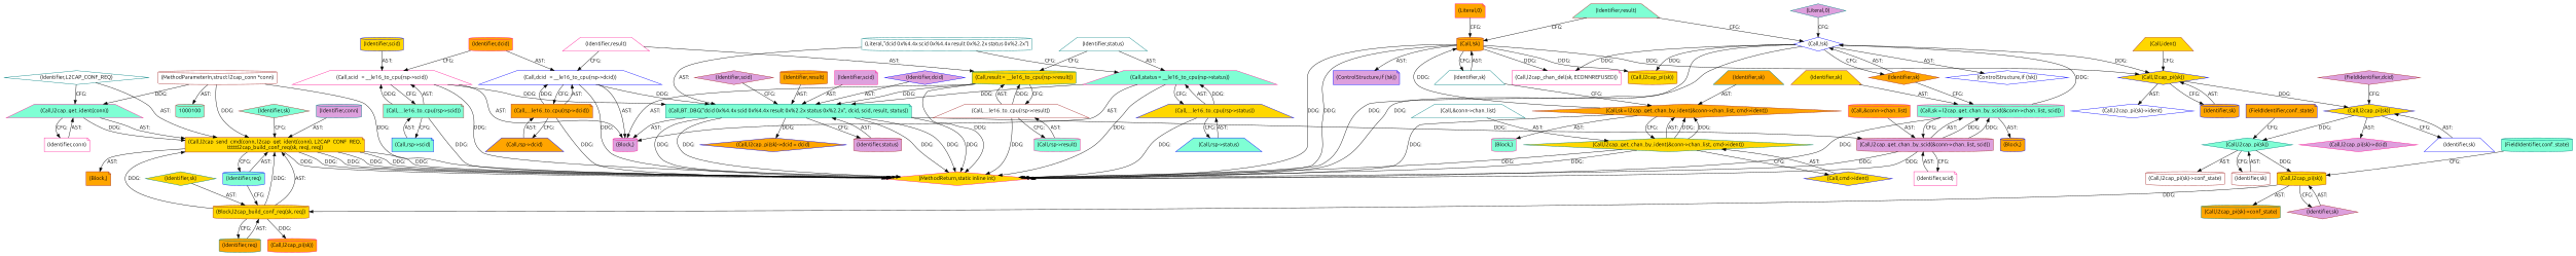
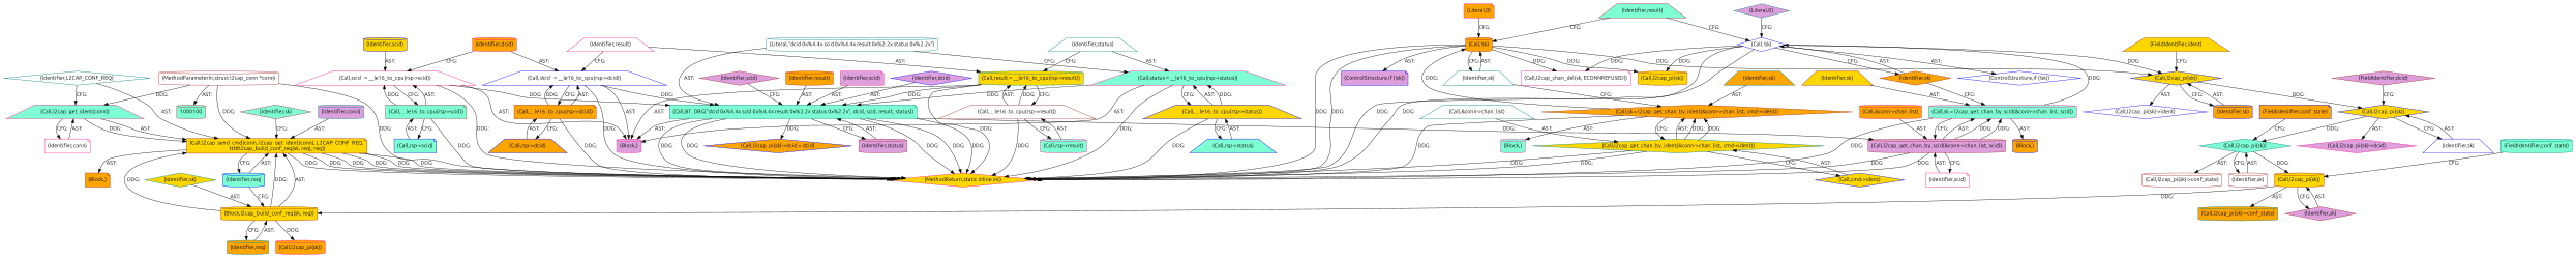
  digraph {
    fontname=Ubuntu
    node [color=brown fillcolor=white fontname=Ubuntu shape=cylinder style=filled]
    edge [fontname=Ubuntu]
    n1 [fillcolor=gold label="(Call,l2cap_send_cmd(conn, l2cap_get_ident(conn), L2CAP_CONF_REQ,\n \t\t\t\t\tl2cap_build_conf_req(sk, req), req))" shape=note]
    n2 [color=blue fillcolor=aquamarine label="(Identifier,req)"]
    n3 [color=deeppink fillcolor=gold label="(MethodReturn,static inline int)" shape=diamond]
    n4 [fillcolor=orange label="(Block,)" shape=note]
    n5 [fillcolor=gold label="(Block,l2cap_build_conf_req(sk, req))"]
    n6 [color=deeppink fillcolor=aquamarine label="(Call,l2cap_get_ident(conn))" shape=trapezium]
    n7 [color=deeppink label="(Identifier,conn)" shape=note]
    n8 [label="(MethodParameterIn,struct l2cap_conn *conn)"]
    1000100 [fillcolor=aquamarine]
    n10 [color=teal fillcolor=orange label="(Identifier,req)"]
    n11 [color=deeppink fillcolor=orange label="(Call,l2cap_pi(sk))"]
    n12 [fillcolor=gold label="(Call,l2cap_pi(sk))"]
    n13 [color=teal fillcolor=orange label="(Call,l2cap_pi(sk)->conf_state)"]
    n14 [fillcolor=plum label="(Identifier,sk)" shape=diamond]
    n15 [color=teal fillcolor=aquamarine label="(Call,l2cap_pi(sk))" shape=diamond]
    n16 [label="(Identifier,sk)"]
    n17 [label="(Call,l2cap_pi(sk)->conf_state)"]
    n18 [color=blue fillcolor=gold label="(Call,l2cap_pi(sk))" shape=diamond]
    n19 [color=deeppink fillcolor=plum label="(Call,l2cap_pi(sk)->dcid)" shape=diamond]
    n20 [color=blue label="(Identifier,sk)" shape=trapezium]
    n21 [color=blue fillcolor=gold label="(Call,l2cap_pi(sk))" shape=diamond]
    n22 [color=blue label="(Call,l2cap_pi(sk)->ident)" shape=diamond]
    n23 [color=blue fillcolor=orange label="(Identifier,sk)"]
    n24 [color=blue label="(Call,!sk)" shape=diamond]
    n25 [fillcolor=orange label="(Identifier,sk)" shape=diamond]
    n26 [color=blue label="(ControlStructure,if (!sk))" shape=diamond]
    n27 [fillcolor=gold label="(Call,l2cap_pi(sk))"]
    n28 [color=deeppink label="(Call,l2cap_chan_del(sk, ECONNREFUSED))" shape=note]
    n29 [color=deeppink fillcolor=aquamarine label="(Call,sk = l2cap_get_chan_by_scid(&conn->chan_list, scid))"]
    n30 [fillcolor=plum label="(Call,l2cap_get_chan_by_scid(&conn->chan_list, scid))"]
    n31 [color=blue fillcolor=orange label="(Block,)"]
    n32 [color=deeppink label="(Identifier,scid)" shape=note]
    n33 [color=teal fillcolor=aquamarine label="(Call,BT_DBG(\"dcid 0x%4.4x scid 0x%4.4x result 0x%2.2x status 0x%2.2x\", dcid, scid, result, status))" shape=note]
    n34 [color=blue fillcolor=orange label="(Call,l2cap_pi(sk)->dcid = dcid)" shape=diamond]
    n35 [color=deeppink fillcolor=plum label="(Block,)"]
    n36 [fillcolor=plum label="(Identifier,status)"]
    n37 [color=blue label="(Call,dcid   = __le16_to_cpu(rsp->dcid))" shape=trapezium]
    n38 [fillcolor=orange label="(Call,__le16_to_cpu(rsp->dcid))" shape=note]
    n39 [color=blue fillcolor=orange label="(Call,rsp->dcid)" shape=trapezium]
    n40 [color=deeppink label="(Call,scid   = __le16_to_cpu(rsp->scid))" shape=trapezium]
    n41 [fillcolor=aquamarine label="(Call,__le16_to_cpu(rsp->scid))" shape=note]
    n42 [color=blue fillcolor=aquamarine label="(Call,rsp->scid)" shape=note]
    n43 [color=teal fillcolor=gold label="(Call,result = __le16_to_cpu(rsp->result))"]
    n44 [label="(Call,__le16_to_cpu(rsp->result))" shape=trapezium]
    n45 [color=deeppink fillcolor=aquamarine label="(Call,rsp->result)"]
    n46 [color=deeppink fillcolor=aquamarine label="(Call,status = __le16_to_cpu(rsp->status))" shape=trapezium]
    n47 [color=blue fillcolor=gold label="(Call,__le16_to_cpu(rsp->status))" shape=trapezium]
    n48 [color=blue fillcolor=aquamarine label="(Call,rsp->status)" shape=trapezium]
    n49 [fillcolor=orange label="(Call,!sk)"]
    n50 [color=teal label="(Identifier,sk)" shape=trapezium]
    n51 [color=blue fillcolor=plum label="(ControlStructure,if (!sk))" shape=note]
    n52 [fillcolor=orange label="(Call,sk = l2cap_get_chan_by_ident(&conn->chan_list, cmd->ident))" shape=diamond]
    n53 [color=teal fillcolor=gold label="(Call,l2cap_get_chan_by_ident(&conn->chan_list, cmd->ident))" shape=diamond]
    n54 [color=deeppink fillcolor=aquamarine label="(Block,)"]
    n55 [color=blue fillcolor=gold label="(Call,cmd->ident)" shape=diamond]
-   n56 [fillcolor=gold label="(Call,ident)" shape=trapezium]
+   n56 [fillcolor=gold label="(FieldIdentifier,ident)" shape=trapezium]
    n57 [color=deeppink fillcolor=orange label="(Call,&conn->chan_list)"]
    n58 [fillcolor=gold label="(Identifier,sk)" shape=trapezium]
    n59 [color=teal fillcolor=aquamarine label="(FieldIdentifier,conf_state)"]
    n60 [color=deeppink fillcolor=orange label="(Identifier,dcid)"]
    n61 [fillcolor=aquamarine label="(Identifier,sk)" shape=diamond]
    n62 [color=deeppink fillcolor=orange label="(Literal,0)" shape=note]
    n63 [fillcolor=plum label="(Identifier,scid)" shape=diamond]
    n64 [fillcolor=orange label="(Identifier,result)"]
    n65 [color=deeppink label="(Identifier,result)" shape=trapezium]
    n66 [color=teal fillcolor=plum label="(Literal,0)" shape=diamond]
    n67 [color=teal label="(Call,&conn->chan_list)" shape=trapezium]
    n68 [color=teal fillcolor=gold label="(Identifier,sk)" shape=diamond]
    n69 [fillcolor=plum label="(FieldIdentifier,dcid)" shape=diamond]
    n70 [color=blue fillcolor=gold label="(Identifier,scid)"]
    n71 [color=blue fillcolor=orange label="(FieldIdentifier,conf_state)" shape=note]
    n72 [color=teal fillcolor=plum label="(Identifier,conn)"]
    n73 [color=teal label="(Identifier,status)" shape=trapezium]
    n74 [fillcolor=aquamarine label="(Identifier,result)" shape=trapezium]
    n75 [color=deeppink fillcolor=plum label="(Identifier,scid)" shape=note]
    n76 [color=teal label="(Literal,\"dcid 0x%4.4x scid 0x%4.4x result 0x%2.2x status 0x%2.2x\")"]
    n77 [color=teal label="(Identifier,L2CAP_CONF_REQ)" shape=diamond]
    n78 [color=teal fillcolor=orange label="(Identifier,sk)" shape=trapezium]
    n79 [color=blue fillcolor=plum label="(Identifier,dcid)" shape=diamond]
    n1 -> n2 [label="CFG: "]
    n1 -> n3 [label="DDG: "]
    n1 -> n3 [label="DDG: "]
    n1 -> n3 [label="DDG: "]
    n1 -> n3 [label="DDG: "]
    n1 -> n3 [label="DDG: "]
    n1 -> n3 [label="DDG: "]
    n1 -> n4 [label="AST: "]
    n2 -> n1 [label="AST: "]
    n2 -> n5 [label="CFG: "]
    n5 -> n1 [label="AST: "]
    n5 -> n1 [label="DDG: "]
    n5 -> n1 [label="DDG: "]
    n5 -> n10 [label="CFG: "]
    n5 -> n11 [label="DDG: "]
    n6 -> n1 [label="AST: "]
    n6 -> n1 [label="DDG: "]
    n6 -> n7 [label="CFG: "]
    n7 -> n6 [label="AST: "]
    n8 -> n1 [label="DDG: "]
    n8 -> n3 [label="DDG: "]
    n8 -> n6 [label="DDG: "]
    n8 -> 1000100 [label="AST: "]
    n10 -> n5 [label="AST: "]
    n12 -> n5 [label="DDG: "]
    n12 -> n13 [label="AST: "]
    n12 -> n14 [label="CFG: "]
    n14 -> n12 [label="AST: "]
    n15 -> n12 [label="DDG: "]
    n15 -> n16 [label="CFG: "]
    n15 -> n17 [label="AST: "]
    n16 -> n15 [label="AST: "]
    n18 -> n15 [label="DDG: "]
    n18 -> n19 [label="AST: "]
    n18 -> n20 [label="CFG: "]
    n20 -> n18 [label="AST: "]
    n21 -> n18 [label="DDG: "]
    n21 -> n22 [label="AST: "]
    n21 -> n23 [label="CFG: "]
    n23 -> n21 [label="AST: "]
    n24 -> n3 [label="DDG: "]
    n24 -> n3 [label="DDG: "]
    n24 -> n21 [label="DDG: "]
    n24 -> n25 [label="CFG: "]
    n24 -> n26 [label="AST: "]
    n24 -> n27 [label="DDG: "]
    n24 -> n28 [label="DDG: "]
    n25 -> n24 [label="AST: "]
    n25 -> n29 [label="CFG: "]
    n29 -> n3 [label="DDG: "]
    n29 -> n24 [label="DDG: "]
    n29 -> n30 [label="CFG: "]
    n29 -> n31 [label="AST: "]
    n30 -> n3 [label="DDG: "]
    n30 -> n3 [label="DDG: "]
    n30 -> n29 [label="AST: "]
    n30 -> n29 [label="DDG: "]
    n30 -> n29 [label="DDG: "]
    n30 -> n32 [label="CFG: "]
    n32 -> n30 [label="AST: "]
    n33 -> n3 [label="DDG: "]
    n33 -> n3 [label="DDG: "]
    n33 -> n3 [label="DDG: "]
    n33 -> n3 [label="DDG: "]
    n33 -> n3 [label="DDG: "]
    n33 -> n30 [label="DDG: "]
    n33 -> n34 [label="DDG: "]
    n33 -> n35 [label="AST: "]
    n33 -> n36 [label="CFG: "]
    n36 -> n33 [label="AST: "]
    n37 -> n3 [label="DDG: "]
    n37 -> n33 [label="DDG: "]
    n37 -> n35 [label="AST: "]
    n37 -> n38 [label="CFG: "]
    n38 -> n3 [label="DDG: "]
    n38 -> n37 [label="AST: "]
    n38 -> n37 [label="DDG: "]
    n38 -> n39 [label="CFG: "]
    n39 -> n38 [label="AST: "]
    n40 -> n3 [label="DDG: "]
    n40 -> n33 [label="DDG: "]
    n40 -> n35 [label="AST: "]
    n40 -> n41 [label="CFG: "]
    n41 -> n3 [label="DDG: "]
    n41 -> n40 [label="AST: "]
    n41 -> n40 [label="DDG: "]
    n41 -> n42 [label="CFG: "]
    n42 -> n41 [label="AST: "]
    n43 -> n3 [label="DDG: "]
    n43 -> n33 [label="DDG: "]
    n43 -> n35 [label="AST: "]
    n43 -> n44 [label="CFG: "]
    n44 -> n3 [label="DDG: "]
    n44 -> n43 [label="AST: "]
    n44 -> n43 [label="DDG: "]
    n44 -> n45 [label="CFG: "]
    n45 -> n44 [label="AST: "]
    n46 -> n3 [label="DDG: "]
    n46 -> n33 [label="DDG: "]
    n46 -> n35 [label="AST: "]
    n46 -> n47 [label="CFG: "]
    n47 -> n3 [label="DDG: "]
    n47 -> n46 [label="AST: "]
    n47 -> n46 [label="DDG: "]
    n47 -> n48 [label="CFG: "]
    n48 -> n47 [label="AST: "]
    n49 -> n3 [label="DDG: "]
    n49 -> n3 [label="DDG: "]
    n49 -> n21 [label="DDG: "]
    n49 -> n27 [label="DDG: "]
    n49 -> n28 [label="DDG: "]
    n49 -> n50 [label="CFG: "]
    n49 -> n51 [label="AST: "]
    n50 -> n49 [label="AST: "]
    n50 -> n52 [label="CFG: "]
    n52 -> n3 [label="DDG: "]
    n52 -> n49 [label="DDG: "]
    n52 -> n53 [label="CFG: "]
    n52 -> n54 [label="AST: "]
    n53 -> n3 [label="DDG: "]
    n53 -> n3 [label="DDG: "]
    n53 -> n52 [label="AST: "]
    n53 -> n52 [label="DDG: "]
    n53 -> n52 [label="DDG: "]
    n53 -> n55 [label="CFG: "]
    n55 -> n53 [label="AST: "]
    n56 -> n21 [label="CFG: "]
    n57 -> n30 [label="AST: "]
    n58 -> n29 [label="AST: "]
    n59 -> n12 [label="CFG: "]
    n60 -> n37 [label="AST: "]
    n60 -> n40 [label="CFG: "]
    n61 -> n1 [label="CFG: "]
    n62 -> n49 [label="CFG: "]
    n63 -> n33 [label="CFG: "]
    n64 -> n33 [label="AST: "]
    n65 -> n37 [label="CFG: "]
    n65 -> n43 [label="AST: "]
    n66 -> n24 [label="CFG: "]
    n67 -> n53 [label="AST: "]
    n68 -> n5 [label="AST: "]
    n69 -> n18 [label="CFG: "]
    n70 -> n40 [label="AST: "]
    n71 -> n15 [label="CFG: "]
    n72 -> n1 [label="AST: "]
    n73 -> n43 [label="CFG: "]
    n73 -> n46 [label="AST: "]
    n74 -> n24 [label="CFG: "]
    n74 -> n49 [label="CFG: "]
    n75 -> n33 [label="AST: "]
    n76 -> n33 [label="AST: "]
    n76 -> n46 [label="CFG: "]
    n77 -> n1 [label="AST: "]
    n77 -> n6 [label="CFG: "]
    n78 -> n52 [label="AST: "]
    n79 -> n33 [label="AST: "]
  }
